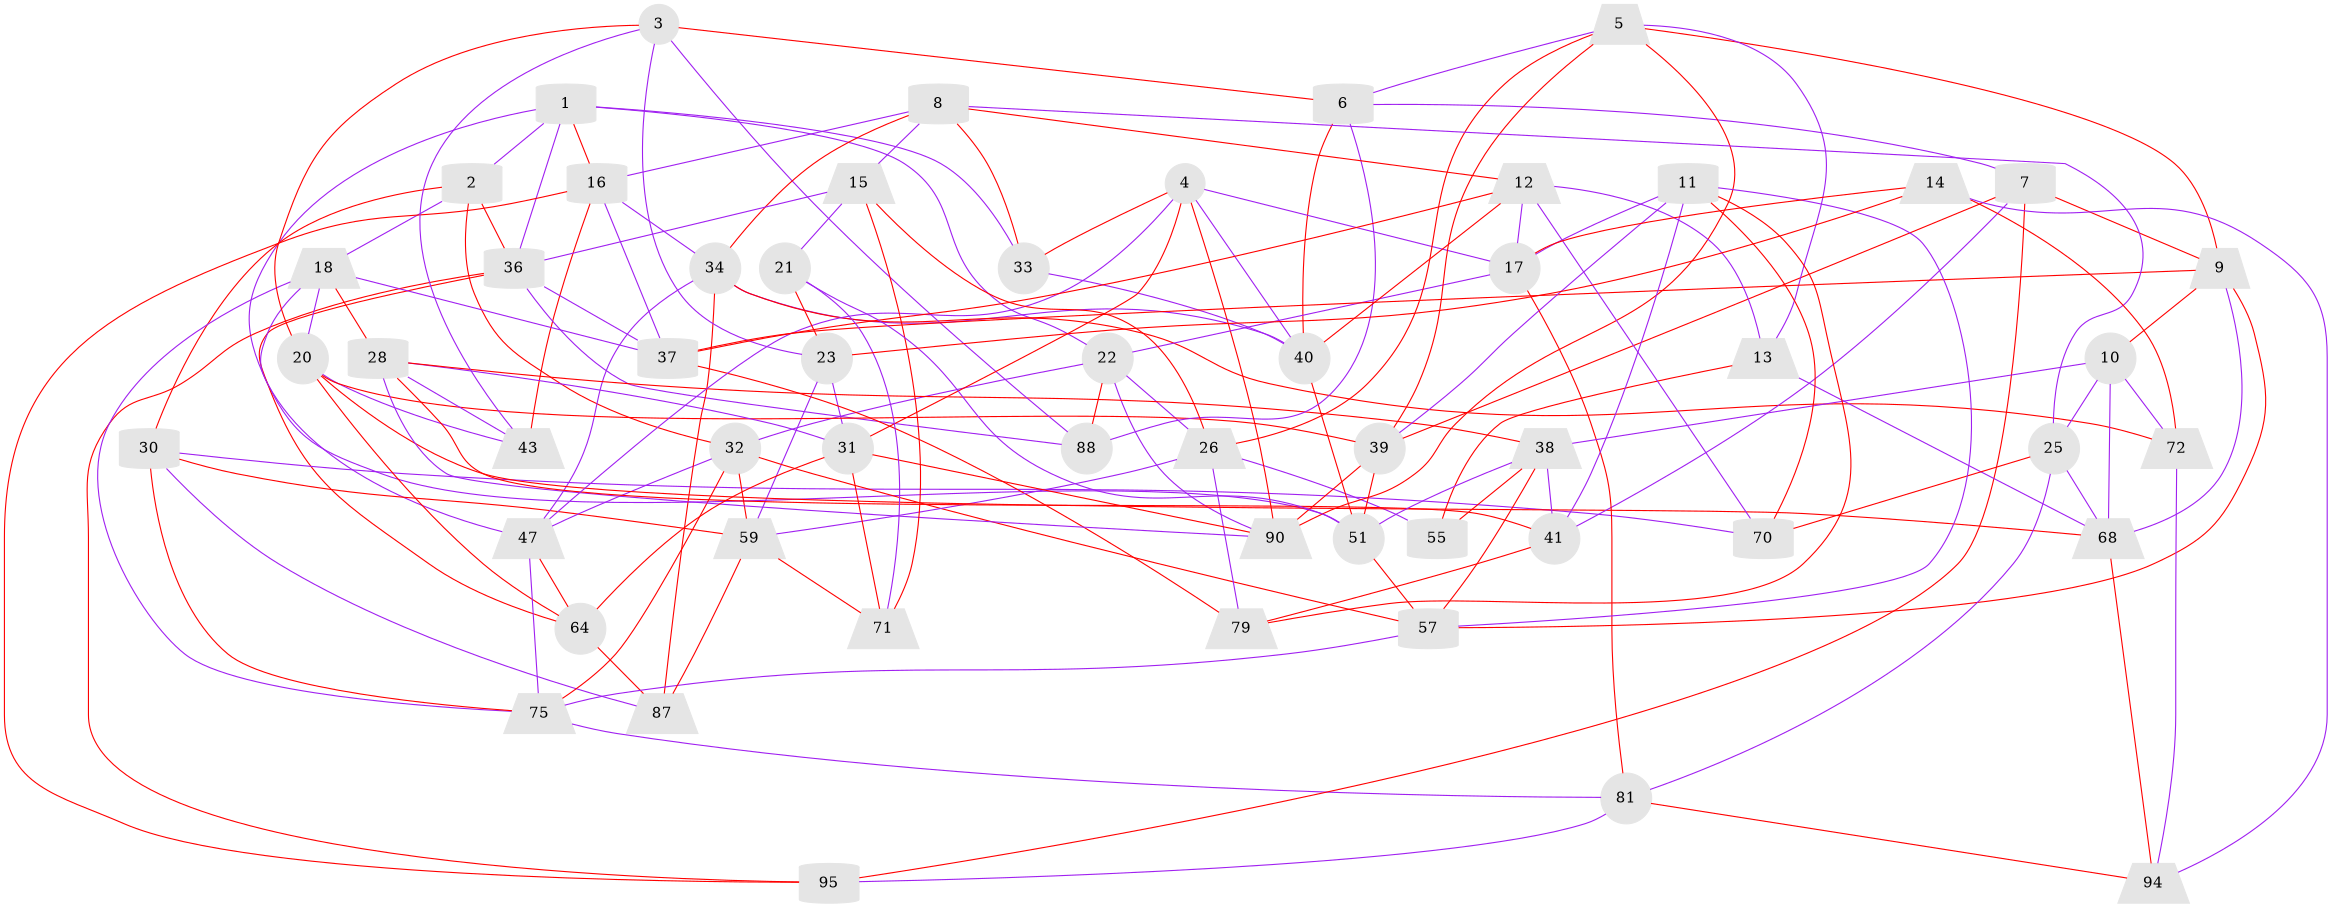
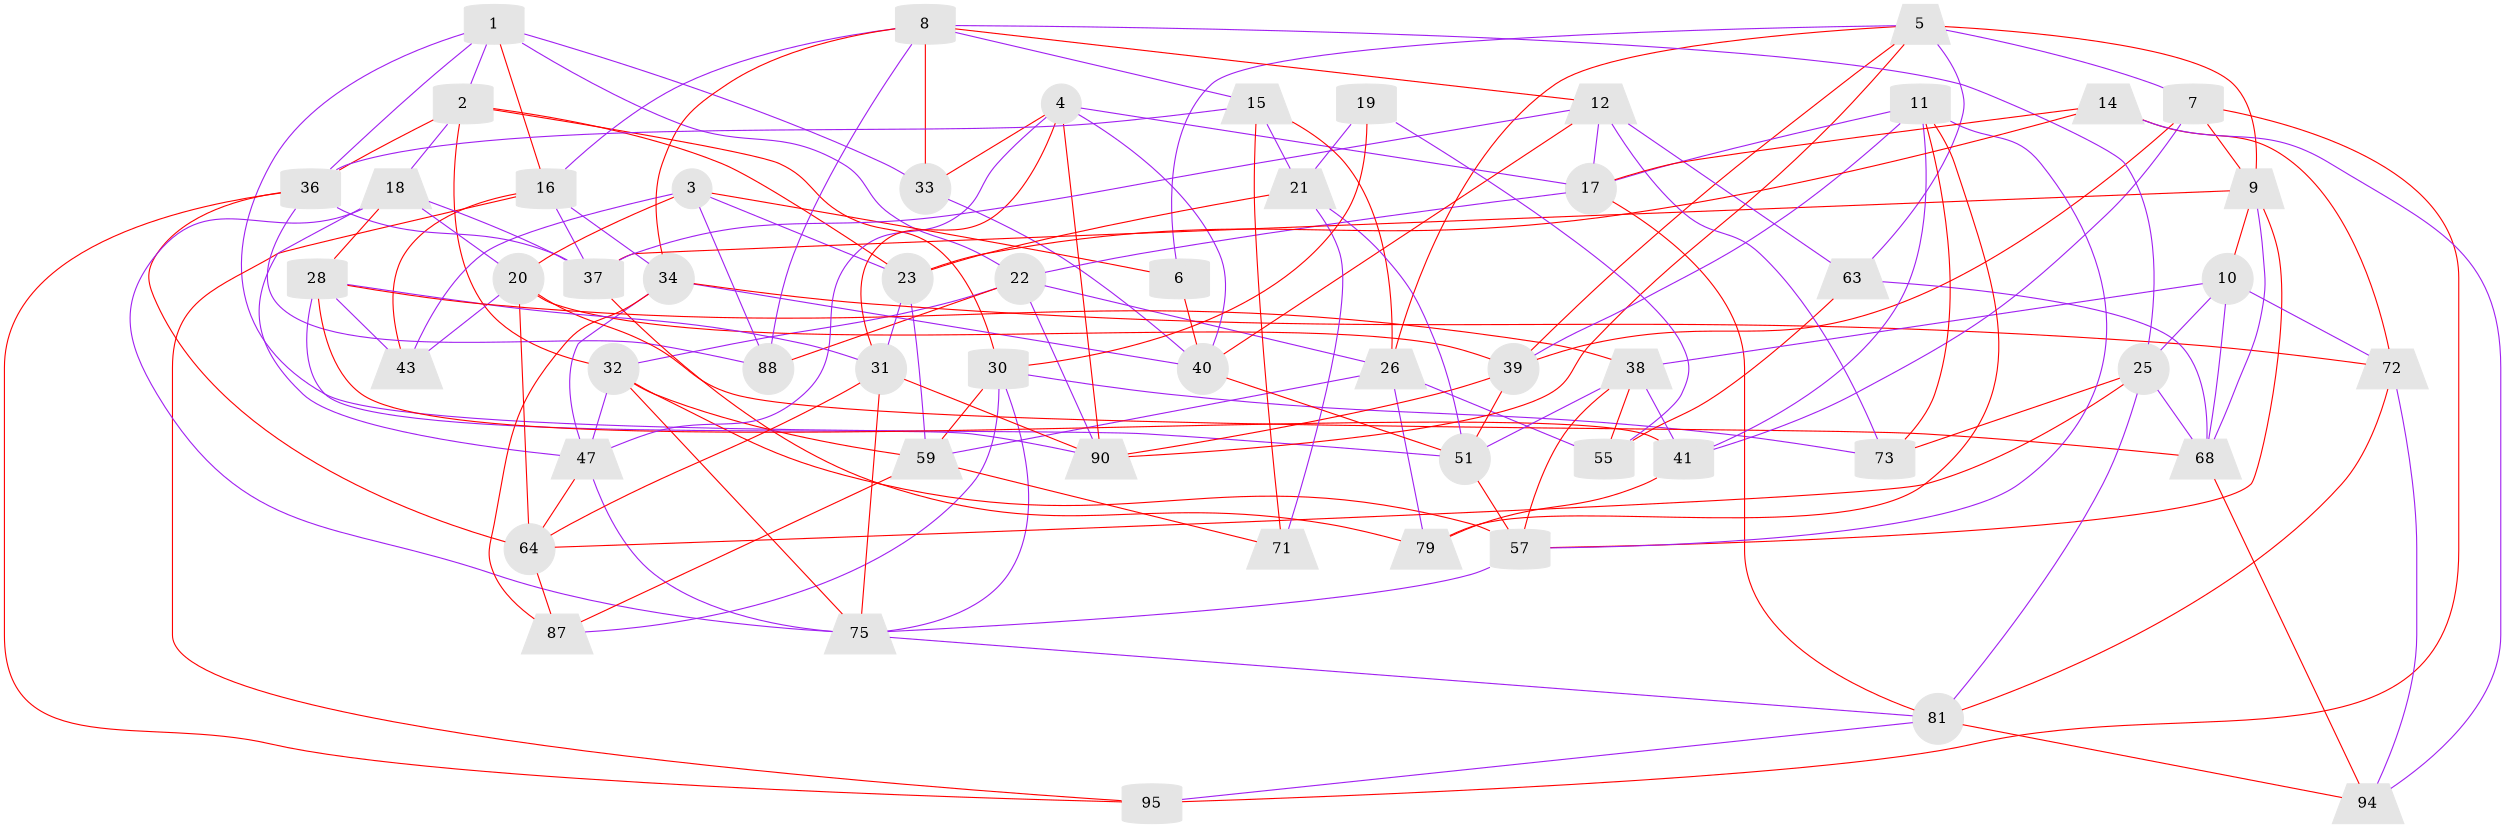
  graph {
    node [color=gray90 shape=trapezium style=filled]
    edge [color=purple]
    1 [shape=cylinder super="+52"]
    2 [shape=cylinder super="+74"]
    16 [shape=cylinder super="+92"]
    22 [shape=circle super="+69"]
    33 [shape=circle]
    36 [shape=cylinder super="+45"]
    51 [shape=circle super="+65"]
    18 [super="+78"]
    23 [shape=circle super="+35"]
    30 [shape=cylinder super="+61"]
    32 [shape=circle super="+63"]
    43
    95 [shape=cylinder]
    34 [shape=circle super="+89"]
    37 [shape=cylinder super="+44"]
    88 [shape=circle]
    90 [super="+96"]
    26 [super="+77"]
    40 [shape=circle super="+80"]
    64 [shape=circle super="+82"]
    57 [shape=cylinder super="+60"]
    20 [shape=circle super="+91"]
    47 [super="+56"]
    28 [shape=cylinder super="+50"]
    75 [super="+84"]
    31 [shape=circle super="+58"]
    59 [super="+67"]
-   73 [shape=cylinder label=70]
+   73 [shape=cylinder]
    87
    3 [shape=circle super="+49"]
    6 [shape=cylinder super="+83"]
    7 [shape=cylinder super="+76"]
    39 [shape=circle super="+85"]
    68 [super="+97"]
    4 [shape=circle super="+27"]
    17 [shape=circle super="+29"]
    81 [shape=circle super="+93"]
    71
    5 [super="+98"]
    9 [super="+24"]
-   13
+   13 [label=63]
    10 [shape=circle]
    55 [shape=cylinder]
    79
-   41 [shape=circle super="+54"]
+   41 [shape=cylinder super="+54"]
    8 [shape=cylinder super="+42"]
    12 [super="+53"]
    15 [super="+62"]
    25 [shape=circle super="+48"]
-   21 [shape=circle super="+46"]
+   21 [super="+46"]
    72 [super="+86"]
    94
    38 [super="+70"]
    11 [shape=cylinder super="+66"]
    14
+   19 [shape=cylinder]
    1 -- 2
    1 -- 16 [color=red]
    1 -- 22
    1 -- 33
    1 -- 36
    1 -- 51
    2 -- 36 [color=red]
    2 -- 18
+   2 -- 23 [color=red]
    2 -- 30 [color=red]
    2 -- 32 [color=red]
    16 -- 43 [color=red]
    16 -- 95 [color=red]
    16 -- 34
    16 -- 37
    22 -- 32
    22 -- 88 [color=red]
    22 -- 90
    22 -- 26
    33 -- 40
    36 -- 95 [color=red]
    36 -- 37
    36 -- 88
    36 -- 64 [color=red]
    51 -- 57 [color=red]
    18 -- 37
    18 -- 20
    18 -- 47
    18 -- 28 [color=red]
    18 -- 75
    23 -- 31
    23 -- 59
-   30 -- 75 [color=red]
+   30 -- 75
    30 -- 59 [color=red]
    30 -- 73
    30 -- 87
    32 -- 57 [color=red]
    32 -- 47
    32 -- 75 [color=red]
    32 -- 59 [color=red]
    34 -- 40
    34 -- 47
    34 -- 87 [color=red]
    34 -- 72 [color=red]
    37 -- 79 [color=red]
    26 -- 59
    26 -- 55
    26 -- 79
    40 -- 51 [color=red]
    64 -- 87 [color=red]
    57 -- 75
    20 -- 43
    20 -- 64 [color=red]
    20 -- 39 [color=red]
    20 -- 68 [color=red]
    47 -- 64 [color=red]
    47 -- 75
    28 -- 43
    28 -- 90
    28 -- 31
    28 -- 41 [color=red]
    28 -- 38 [color=red]
    75 -- 81
    31 -- 90 [color=red]
    31 -- 64 [color=red]
-   31 -- 71 [color=red]
+   31 -- 75 [color=red]
    59 -- 87 [color=red]
    59 -- 71 [color=red]
    3 -- 23
    3 -- 43
    3 -- 88
    3 -- 20 [color=red]
    3 -- 6 [color=red]
-   6 -- 88
+   8 -- 88
    6 -- 40 [color=red]
-   6 -- 7 [weight=2]
+   5 -- 7 [weight=2]
    7 -- 95 [color=red]
    7 -- 39 [color=red]
    7 -- 9 [color=red]
    7 -- 41
    39 -- 51 [color=red]
    39 -- 90 [color=red]
    68 -- 94 [color=red]
    4 -- 33 [color=red]
    4 -- 90 [color=red]
    4 -- 40
    4 -- 47
    4 -- 31 [color=red]
    4 -- 17
    17 -- 22
    17 -- 81 [color=red]
    81 -- 95
    81 -- 94 [color=red]
    5 -- 90 [color=red]
    5 -- 26 [color=red]
    5 -- 6
    5 -- 39 [color=red]
    5 -- 9 [color=red]
    5 -- 13
    9 -- 37 [color=red]
    9 -- 57 [color=red]
    9 -- 68
    9 -- 10 [color=red]
    13 -- 68
    13 -- 55 [color=red]
    10 -- 68
    10 -- 25
    10 -- 72
    10 -- 38
    41 -- 79 [color=red]
    8 -- 16
    8 -- 33 [color=red]
    8 -- 34 [color=red]
    8 -- 12 [color=red]
    8 -- 15
    8 -- 25
-   12 -- 37 [color=red]
+   12 -- 37
    12 -- 40 [color=red]
    12 -- 73
    12 -- 17
    12 -- 13
    15 -- 36
    15 -- 26 [color=red]
    15 -- 71 [color=red]
    15 -- 21 [weight=2]
+   25 -- 64 [color=red]
    25 -- 73 [color=red]
    25 -- 68
    25 -- 81
    21 -- 51
    21 -- 23 [color=red]
    21 -- 71
+   72 -- 81 [color=red]
    72 -- 94
    38 -- 51
    38 -- 57 [color=red]
    38 -- 55 [color=red]
    38 -- 41
    11 -- 57
    11 -- 73 [color=red]
    11 -- 39
    11 -- 17
    11 -- 79 [color=red]
    11 -- 41
    14 -- 23 [color=red]
    14 -- 17 [color=red]
    14 -- 72 [color=red]
    14 -- 94
+   19 -- 30 [color=red]
+   19 -- 55
+   19 -- 21
  }
